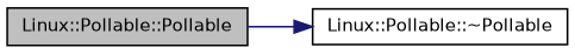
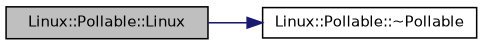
  digraph {
    rankdir=LR
    node [color=black fontname=Helvetica fontsize=10 shape=record style=filled]
-   n1 [fillcolor=grey75 fontcolor=black height=0.2 label="Linux::Pollable::Pollable" width=0.4]
+   n1 [fillcolor=grey75 fontcolor=black height=0.2 label="Linux::Pollable::Linux" width=0.4]
    n2 [fillcolor=white height=0.2 label="Linux::Pollable::~Pollable" width=0.4]
    n1 -> n2 [color=midnightblue fontname=Helvetica fontsize=10 labelfontname=Helvetica labelfontsize=10 style=solid]
  }
